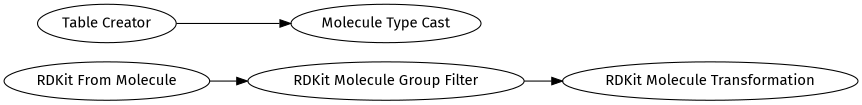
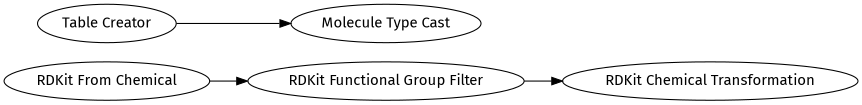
  digraph {
    fontname="Fira Sans"
    rankdir=LR
    node [fontname="Fira Sans"]
    edge [fontname="Fira Sans"]
-   n1 [label="RDKit From Molecule"]
-   n2 [label="RDKit Molecule Group Filter"]
-   n3 [label="RDKit Molecule Transformation"]
+   n1 [label="RDKit From Chemical"]
+   n2 [label="RDKit Functional Group Filter"]
+   n3 [label="RDKit Chemical Transformation"]
    n4 [label="Molecule Type Cast"]
    n5 [label="Table Creator"]
    n1 -> n2
    n2 -> n3
    n5 -> n4
  }
